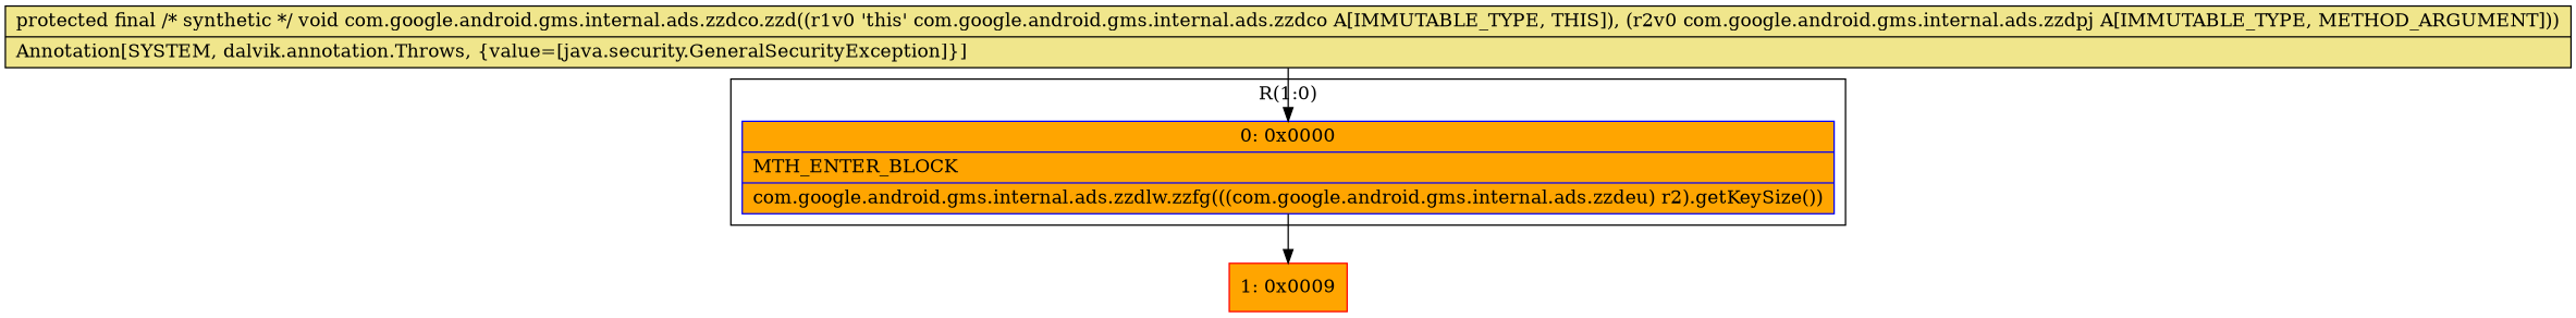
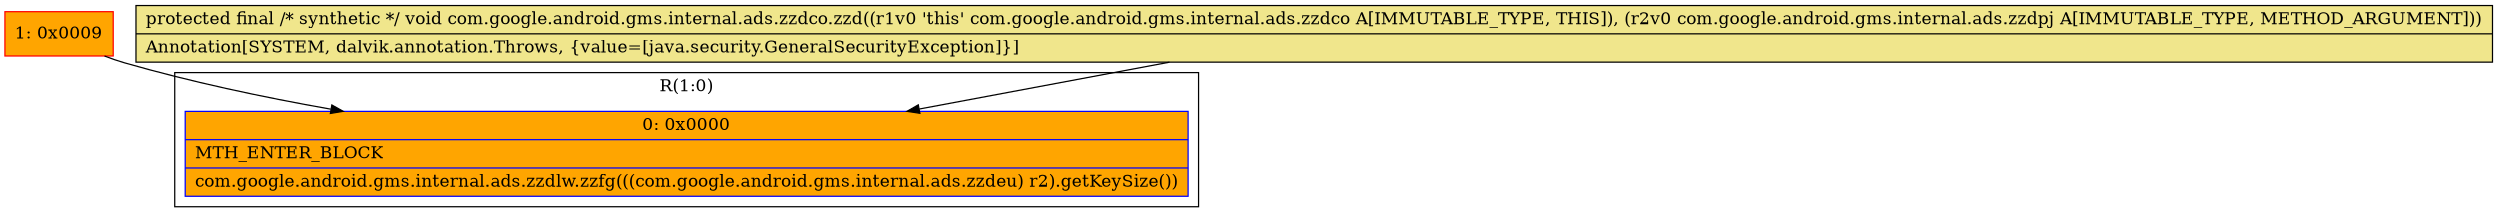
  digraph {
    node [shape=record style=filled fillcolor=orange]
    n1 [color=blue label="{0\:\ 0x0000|MTH_ENTER_BLOCK\l|com.google.android.gms.internal.ads.zzdlw.zzfg(((com.google.android.gms.internal.ads.zzdeu) r2).getKeySize())\l}"]
    n2 [color=red label="{1\:\ 0x0009}"]
    n3 [label="{protected final \/* synthetic *\/ void com.google.android.gms.internal.ads.zzdco.zzd((r1v0 'this' com.google.android.gms.internal.ads.zzdco A[IMMUTABLE_TYPE, THIS]), (r2v0 com.google.android.gms.internal.ads.zzdpj A[IMMUTABLE_TYPE, METHOD_ARGUMENT]))  | Annotation[SYSTEM, dalvik.annotation.Throws, \{value=[java.security.GeneralSecurityException]\}]\l}" fillcolor=khaki]
    subgraph cluster_1 {
      label="R(1:0)"
      n1
    }
-   n1 -> n2
+   n2 -> n1
    n3 -> n1
  }
